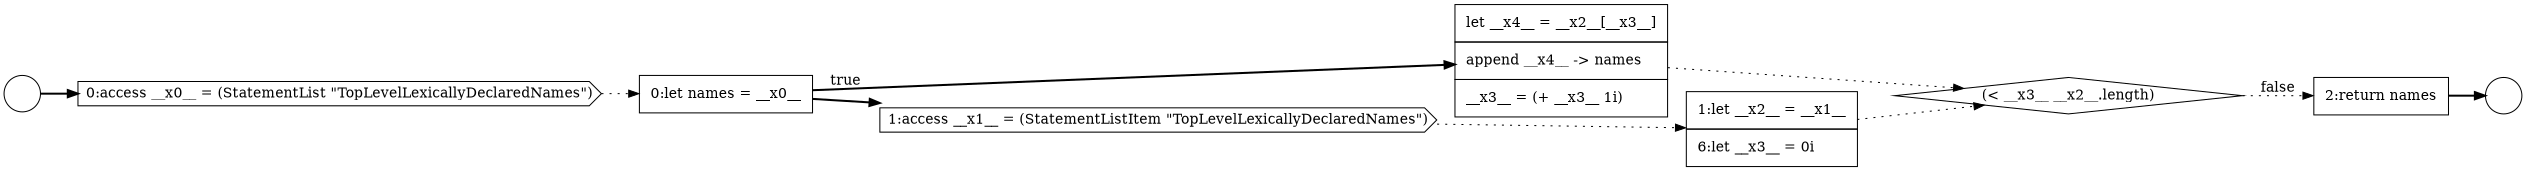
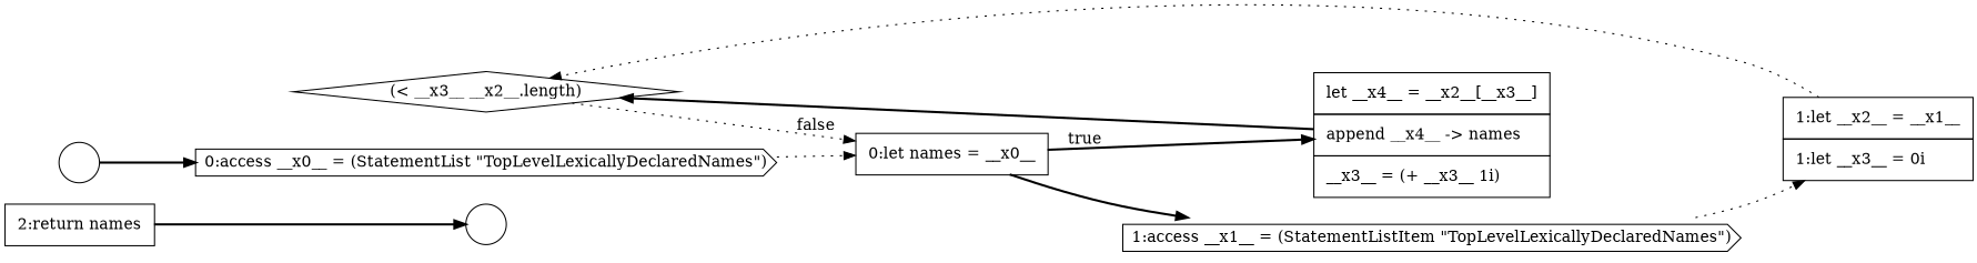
  digraph {
    rankdir=LR
    node [color=black fillcolor=white shape=none style=filled]
    edge [color=black style=dotted]
    n1 [label=<<font color="black">     <table border="0" cellborder="1" cellspacing="0" cellpadding="10">       <tr><td align="left">2:return names</td></tr>     </table>   </font>> margin=0]
    n2 [label=" " shape=circle]
    n3 [label=<<font color="black">(&lt; __x3__ __x2__.length)</font>> shape=diamond]
    n4 [label=<<font color="black">     <table border="0" cellborder="1" cellspacing="0" cellpadding="10">       <tr><td align="left">let __x4__ = __x2__[__x3__]</td></tr>       <tr><td align="left">append __x4__ -&gt; names</td></tr>       <tr><td align="left">__x3__ = (+ __x3__ 1i)</td></tr>     </table>   </font>> margin=0]
    n5 [label=<<font color="black">0:access __x0__ = (StatementList &quot;TopLevelLexicallyDeclaredNames&quot;)</font>> shape=cds]
    n6 [label=<<font color="black">     <table border="0" cellborder="1" cellspacing="0" cellpadding="10">       <tr><td align="left">0:let names = __x0__</td></tr>     </table>   </font>> margin=0]
    n7 [label=<<font color="black">1:access __x1__ = (StatementListItem &quot;TopLevelLexicallyDeclaredNames&quot;)</font>> shape=cds]
-   n8 [label=<<font color="black">     <table border="0" cellborder="1" cellspacing="0" cellpadding="10">       <tr><td align="left">1:let __x2__ = __x1__</td></tr>       <tr><td align="left">6:let __x3__ = 0i</td></tr>     </table>   </font>> margin=0]
+   n8 [label=<<font color="black">     <table border="0" cellborder="1" cellspacing="0" cellpadding="10">       <tr><td align="left">1:let __x2__ = __x1__</td></tr>       <tr><td align="left">1:let __x3__ = 0i</td></tr>     </table>   </font>> margin=0]
    n9 [label=" " shape=circle]
    n1 -> n2 [style=bold]
-   n3 -> n1 [label=<<font color="black">false</font>>]
-   n4 -> n3
+   n3 -> n6 [label=<<font color="black">false</font>>]
+   n4 -> n3 [style=bold]
    n5 -> n6
    n6 -> n4 [label=<<font color="black">true</font>> style=bold]
    n6 -> n7 [style=bold]
    n7 -> n8
    n8 -> n3
    n9 -> n5 [style=bold]
  }
